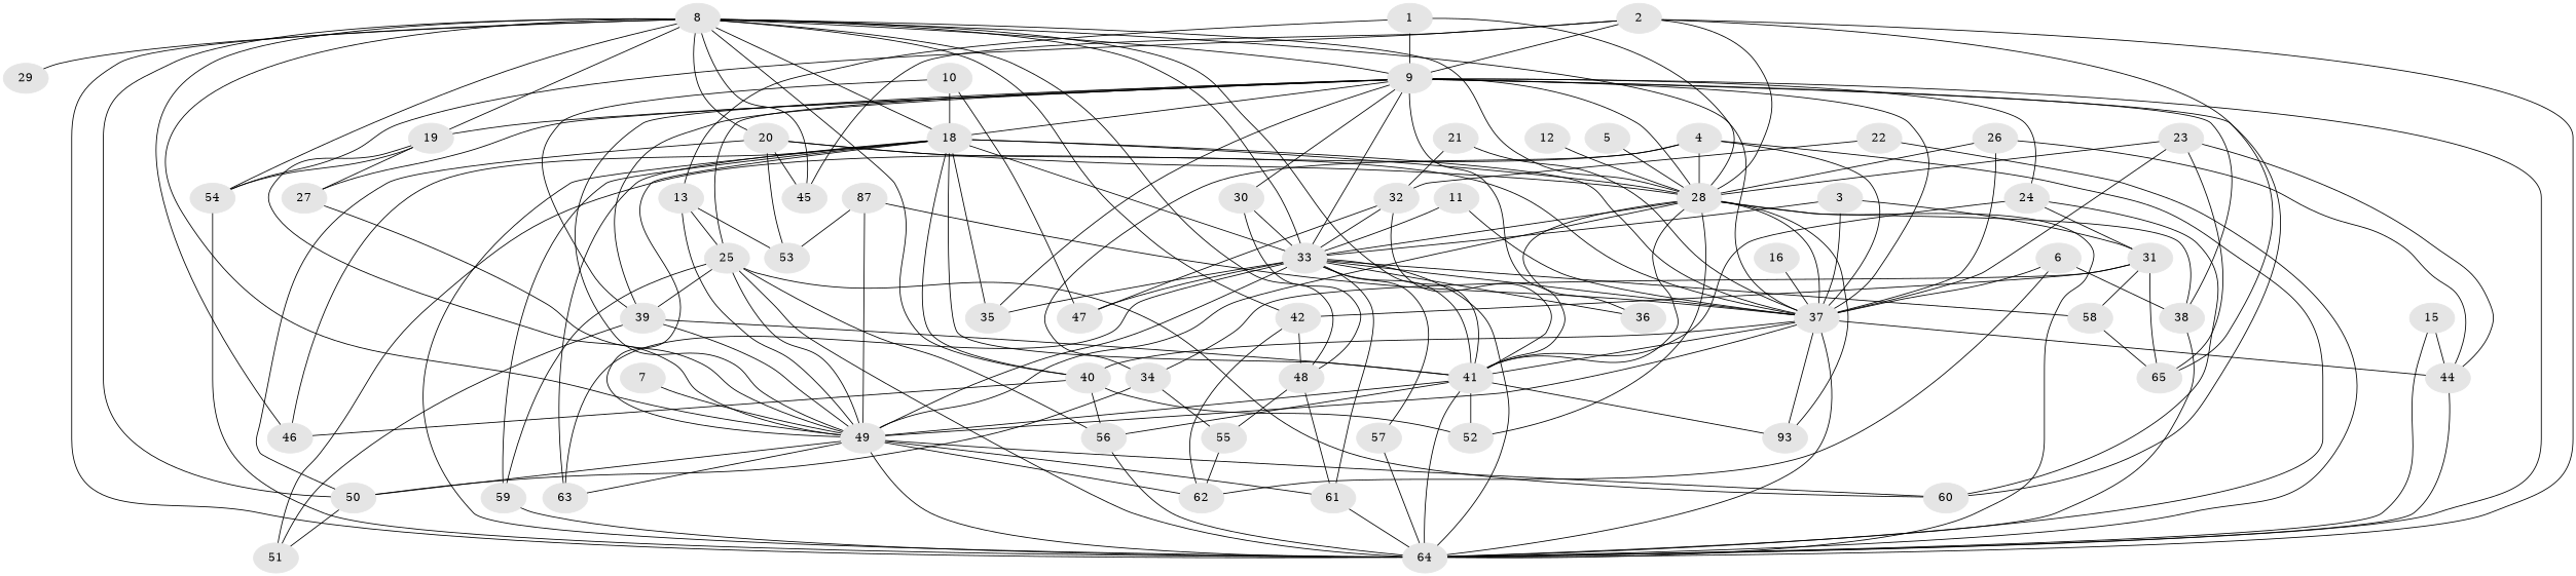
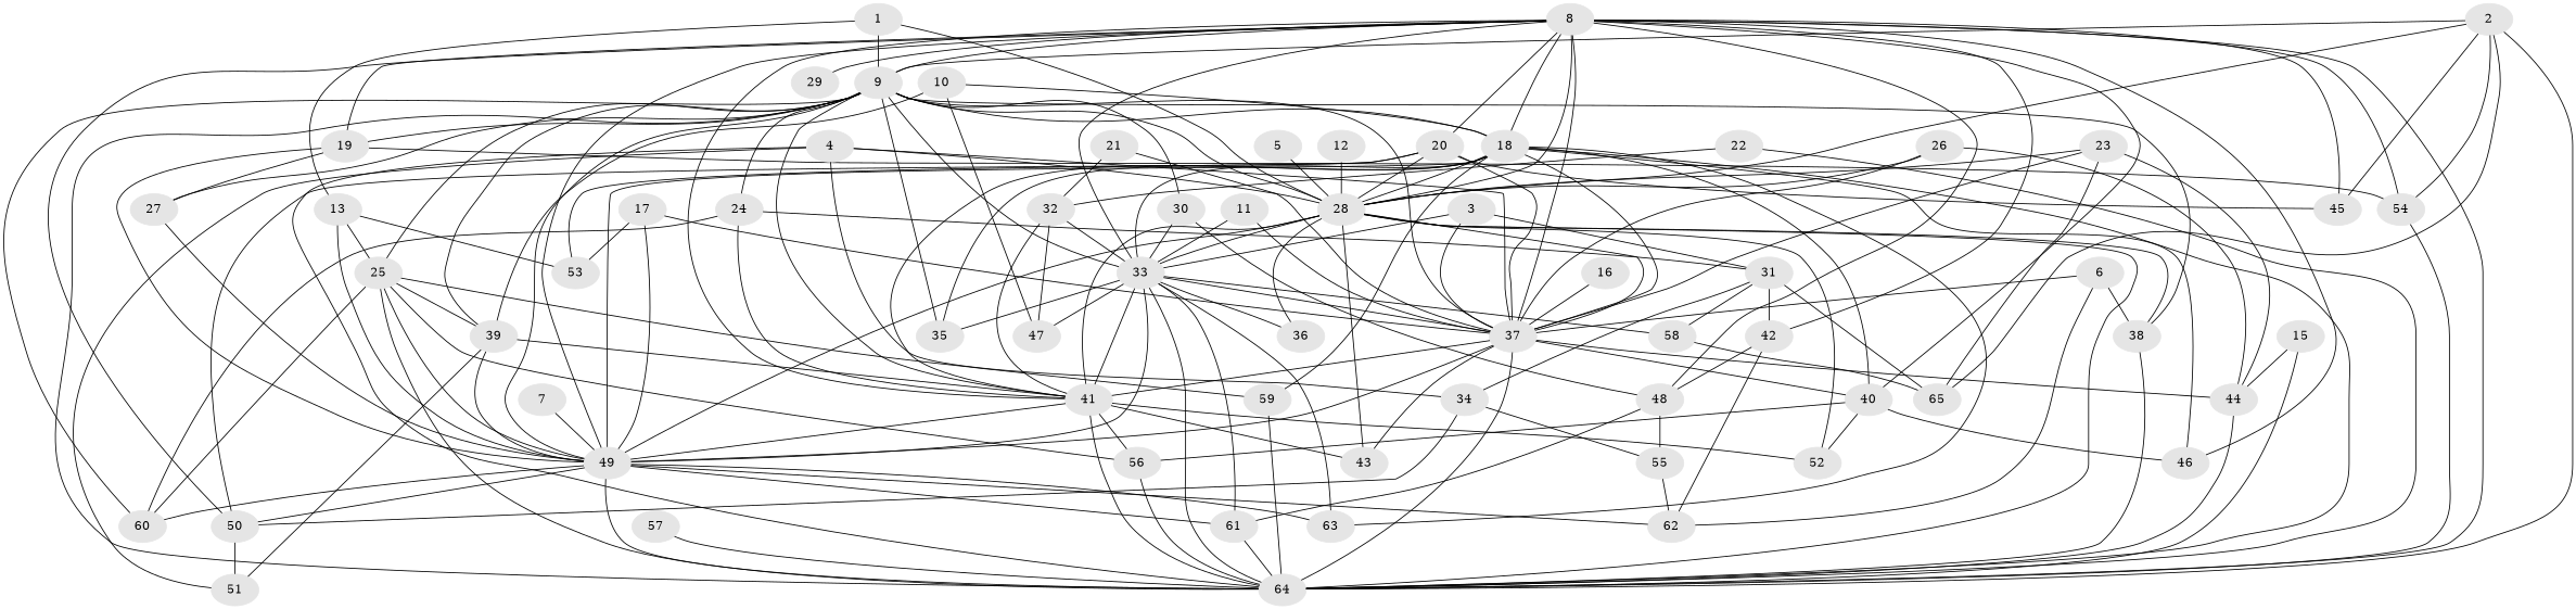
  graph {
    node [color=gray90 style=filled]
    edge [weight=1.0]
    1
    9
    13
    28
    64
    33
    37
    38
    49
    18
    19
    41
    24
    25
    27
    30
    35
    39
    60
    53
    36
-   43 [label=93]
+   43
    52
    2
    45
    54
    65
    3
    31
    34
    42
    58
    47
    63
    57
    61
    40
    44
    4
    51
    50
    55
    5
    6
    62
    7
    8
    20
    29
    46
    48
    59
    56
    10
    11
    12
    15
    16
-   17 [label=87]
+   17
    21
    32
    22
    23
    26
    1 -- 9
    1 -- 13
    1 -- 28
    9 -- 28
    9 -- 64 [weight=2.0]
    9 -- 33
    9 -- 37 [weight=3.0]
    9 -- 38
    9 -- 49
    9 -- 18
    9 -- 19
    9 -- 41
    9 -- 24
    9 -- 25
    9 -- 27
    9 -- 30
    9 -- 35
    9 -- 39
    9 -- 60
    13 -- 49
    13 -- 25
    13 -- 53
    28 -- 64 [weight=3.0]
    28 -- 33
    28 -- 37 [weight=2.0]
    28 -- 38
    28 -- 49
    28 -- 41
    28 -- 36
    28 -- 43
    28 -- 52 [weight=2.0]
    33 -- 64 [weight=3.0]
    33 -- 37
    33 -- 49
    33 -- 41 [weight=2.0]
    33 -- 35
    33 -- 36
    33 -- 58
    33 -- 47
    33 -- 63
-   33 -- 57
    33 -- 61
    37 -- 64 [weight=3.0]
    37 -- 49
    37 -- 41
    37 -- 43
    37 -- 40
    37 -- 44 [weight=2.0]
    38 -- 64
    49 -- 64 [weight=3.0]
    49 -- 60
    49 -- 63
    49 -- 61
    49 -- 50
    49 -- 62
    18 -- 28
    18 -- 64 [weight=4.0]
    18 -- 33 [weight=2.0]
    18 -- 37 [weight=2.0]
    18 -- 49
    18 -- 41
    18 -- 35
    18 -- 63
    18 -- 40
    18 -- 46
    18 -- 59
    19 -- 49
    19 -- 27
    19 -- 54
    41 -- 64 [weight=5.0]
    41 -- 49
    41 -- 43
    41 -- 52
    41 -- 56
    24 -- 41 [weight=2.0]
    24 -- 60
    24 -- 31 [weight=2.0]
    25 -- 64
    25 -- 49
    25 -- 39
    25 -- 60
    25 -- 59
    25 -- 56
    27 -- 49
    30 -- 33
    30 -- 48
    39 -- 49
    39 -- 41
    39 -- 51
    2 -- 9
    2 -- 28
    2 -- 64
    2 -- 45
    2 -- 54
    2 -- 65
    54 -- 64
    3 -- 33
    3 -- 37
    3 -- 31
    31 -- 65
    31 -- 34
    31 -- 42
    31 -- 58
    34 -- 50
    34 -- 55
    42 -- 62
    42 -- 48
    58 -- 65
    57 -- 64
    61 -- 64 [weight=2.0]
    40 -- 52
    40 -- 46
    40 -- 56
    44 -- 64 [weight=2.0]
    4 -- 28
    4 -- 64
    4 -- 37
    4 -- 34
    4 -- 51
    50 -- 51
    55 -- 62
    5 -- 28
    6 -- 37
    6 -- 38
    6 -- 62
    7 -- 49
    8 -- 9
    8 -- 28
    8 -- 64 [weight=3.0]
    8 -- 33
    8 -- 37
    8 -- 49
    8 -- 18
    8 -- 19
    8 -- 41
    8 -- 45
    8 -- 54
    8 -- 42
    8 -- 40
    8 -- 50
    8 -- 20
    8 -- 29
    8 -- 46
    8 -- 48
    20 -- 28
    20 -- 37
    20 -- 53
    20 -- 45
    20 -- 50
    48 -- 61
    48 -- 55
    59 -- 64 [weight=2.0]
    56 -- 64
    10 -- 18
    10 -- 39
    10 -- 47
    11 -- 33
    11 -- 37
    12 -- 28
    15 -- 64
    15 -- 44
    16 -- 37
    17 -- 37
    17 -- 49
    17 -- 53
    21 -- 37
    21 -- 32
    32 -- 33 [weight=2.0]
    32 -- 41
    32 -- 47
    22 -- 64
    22 -- 32
    23 -- 28
    23 -- 37
    23 -- 65
    23 -- 44
    26 -- 28
    26 -- 37
    26 -- 44
  }
